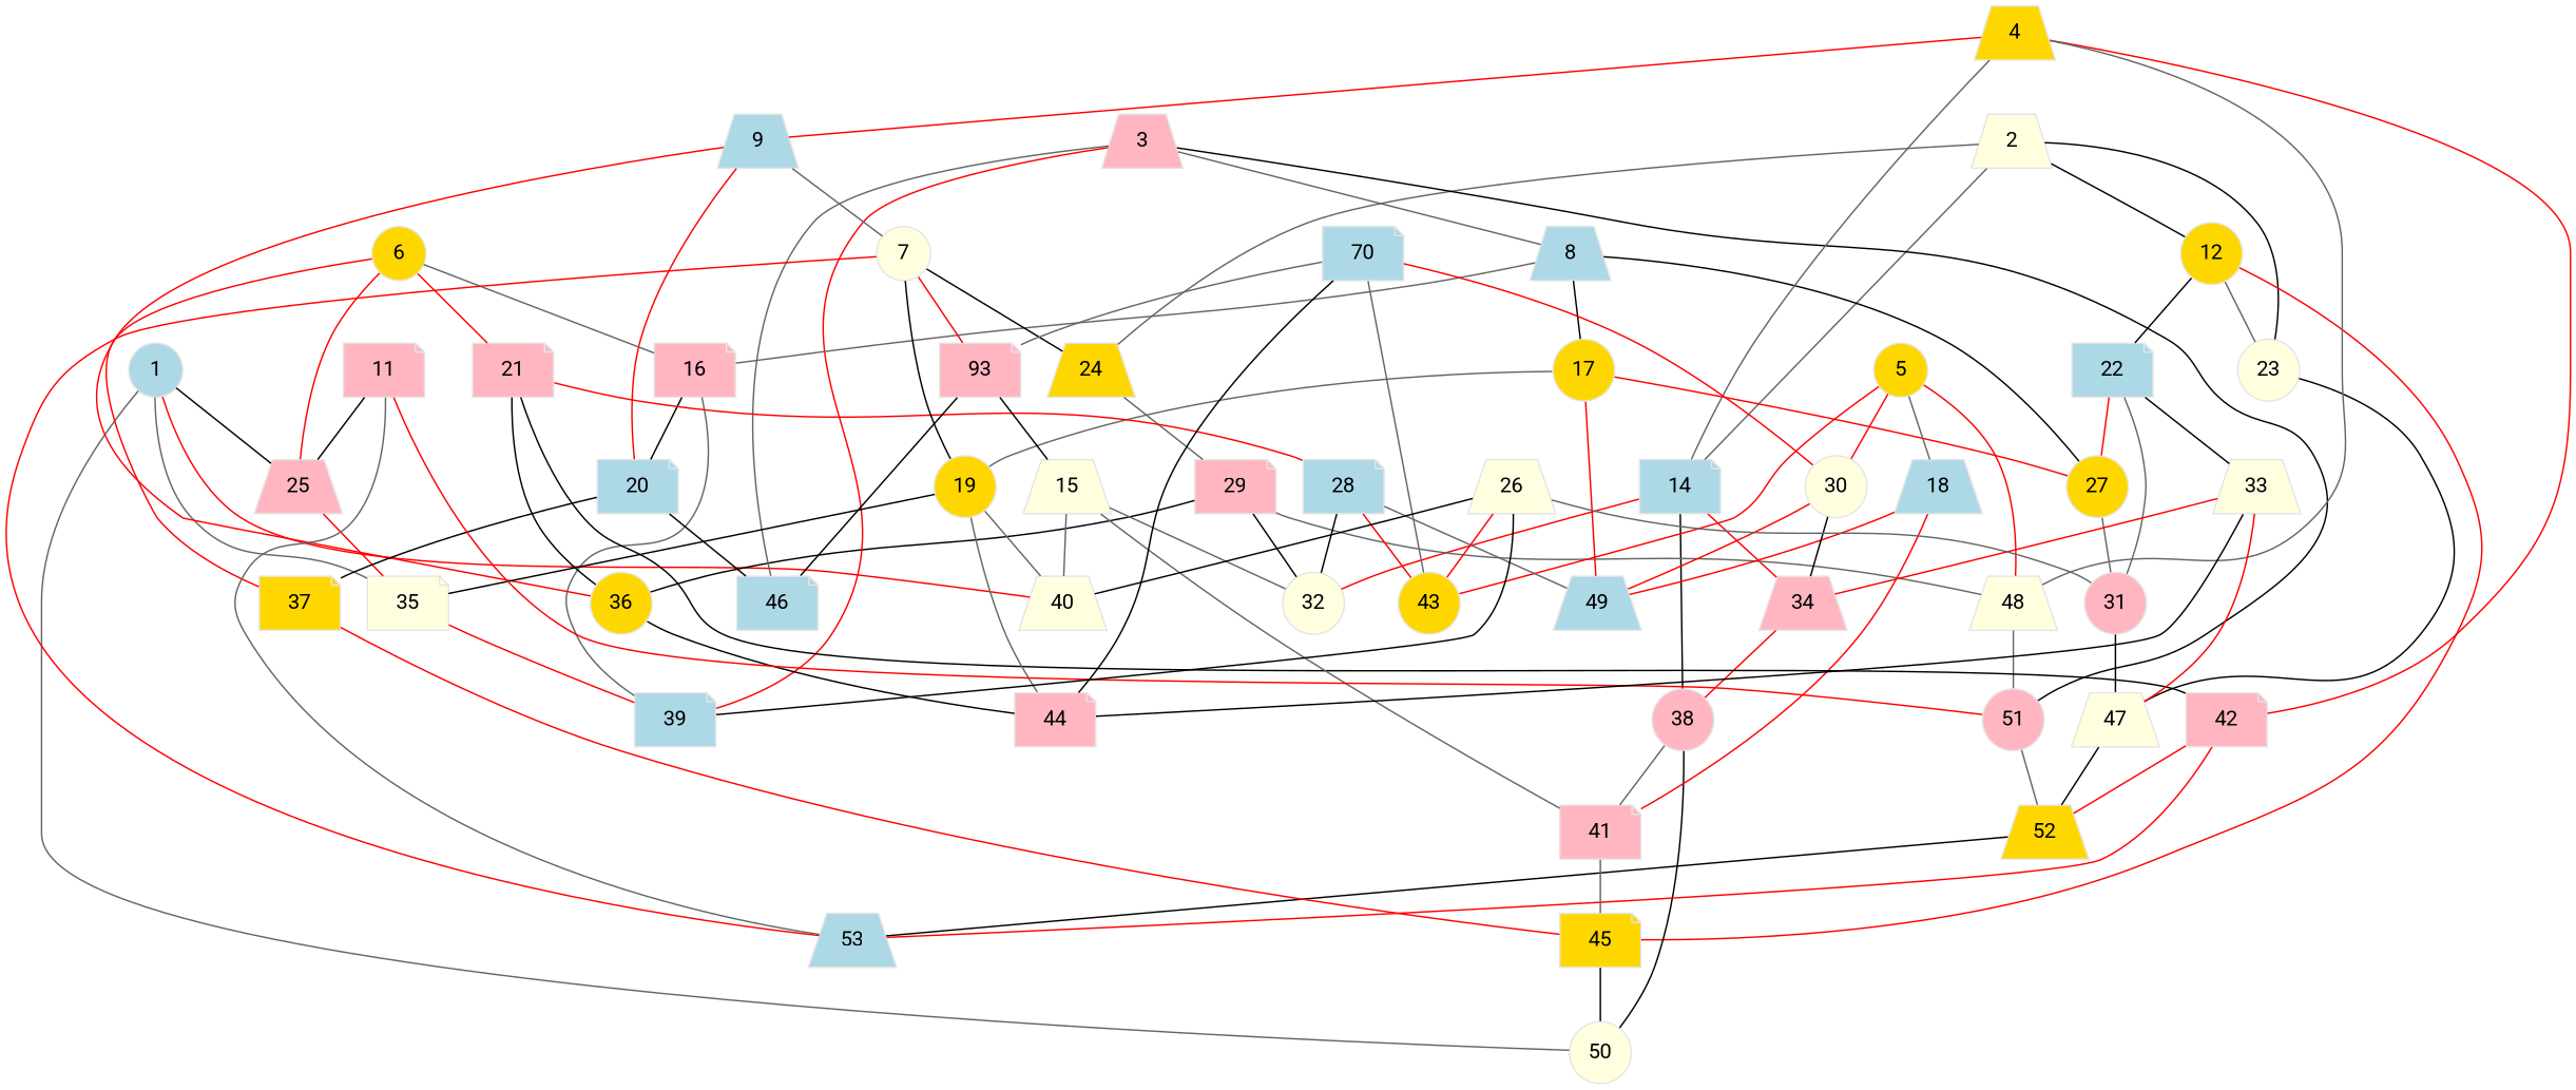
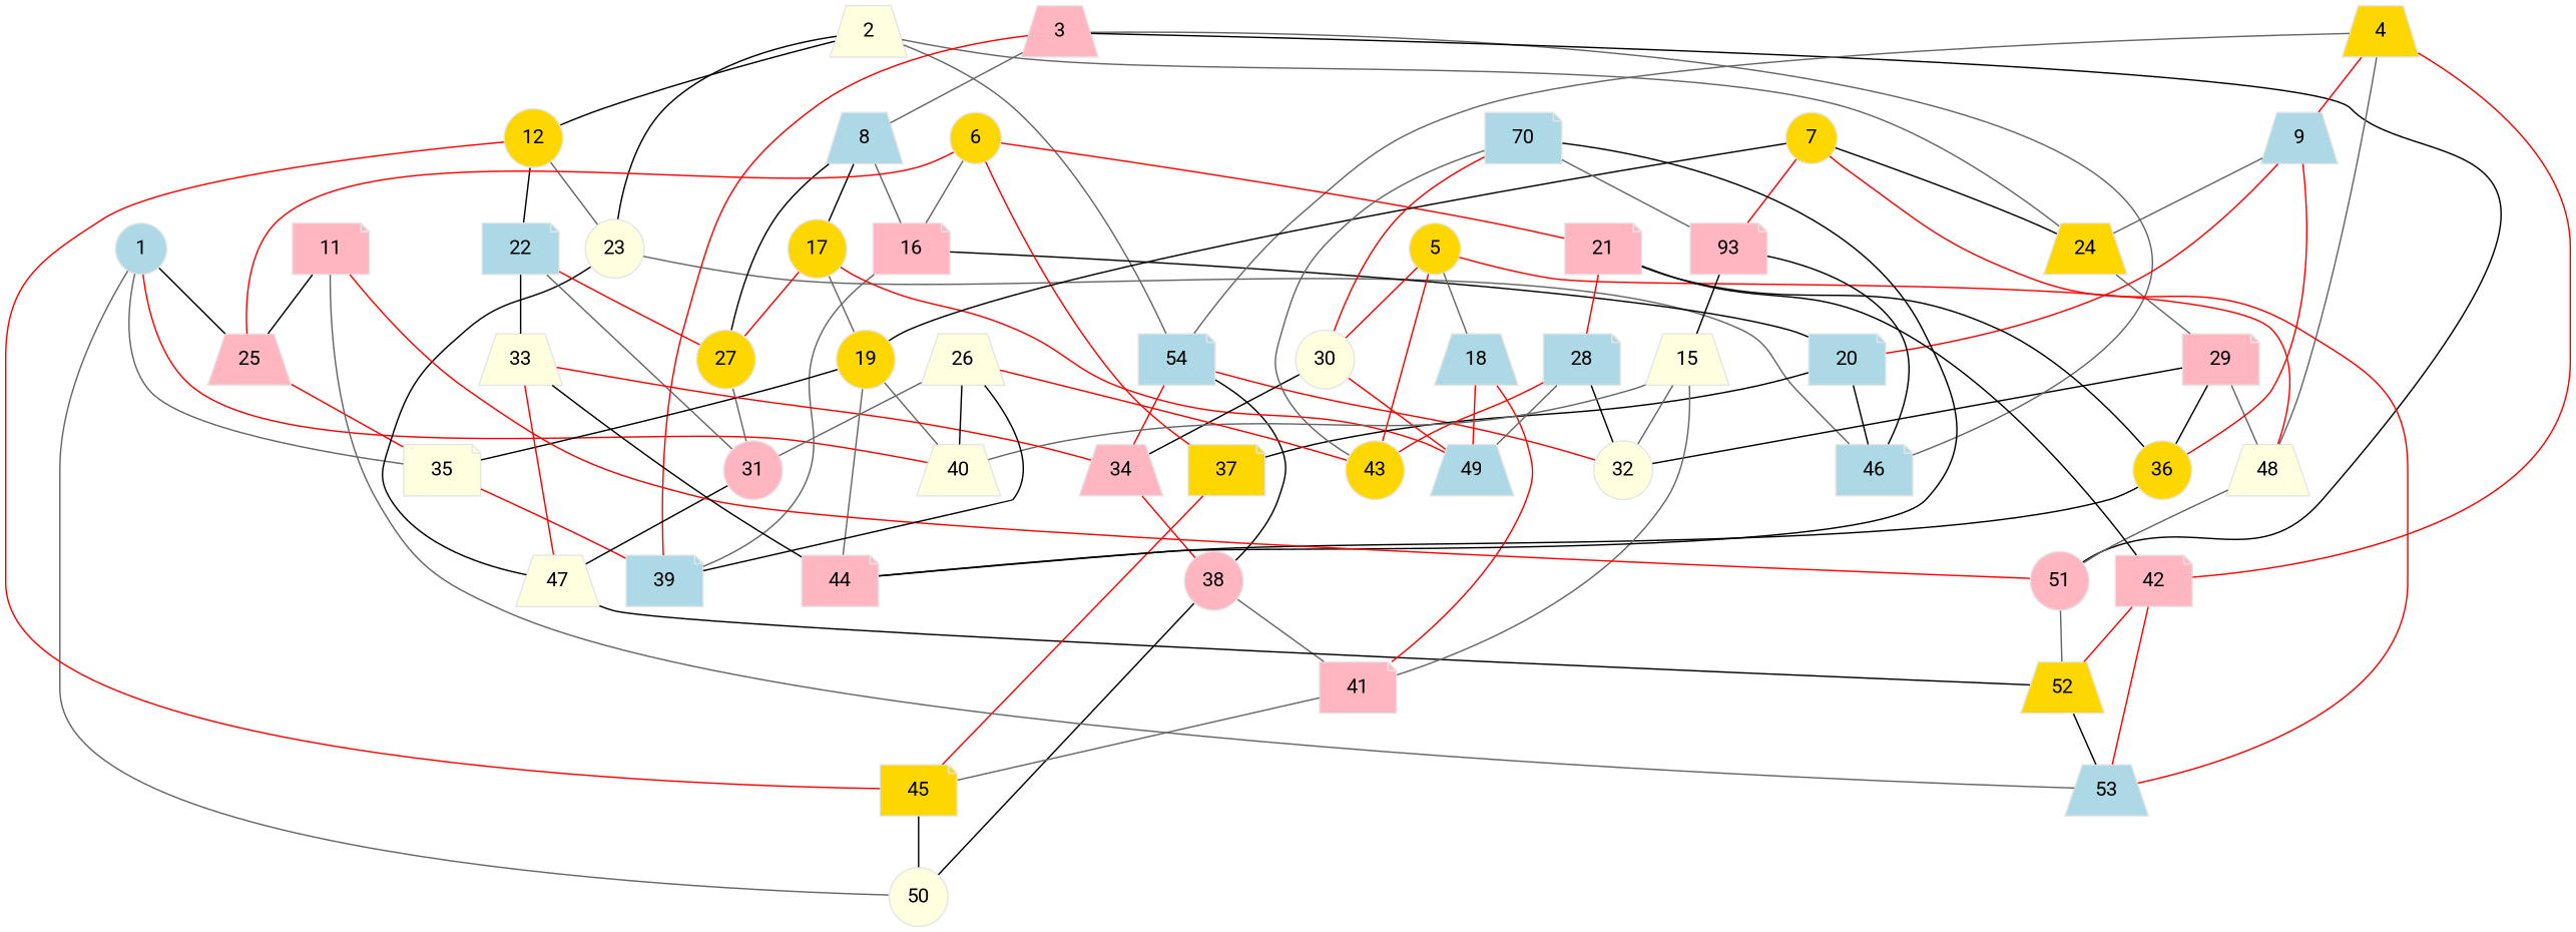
  graph {
    fontname=Roboto
    node [color=gray90 fillcolor=lightpink fontname=Roboto shape=trapezium style=filled]
    edge [color=red fontname=Roboto]
    1 [fillcolor=lightblue shape=circle]
    25
    35 [fillcolor=lightyellow shape=note]
    40 [fillcolor=lightyellow]
    50 [fillcolor=lightyellow shape=circle]
    39 [fillcolor=lightblue shape=note]
    2 [fillcolor=lightyellow]
    12 [fillcolor=gold shape=circle]
-   14 [fillcolor=lightblue shape=note]
+   14 [fillcolor=lightblue shape=note label=54]
    23 [fillcolor=lightyellow shape=circle]
    24 [fillcolor=gold]
    22 [fillcolor=lightblue shape=note]
    45 [fillcolor=gold shape=note]
    32 [fillcolor=lightyellow shape=circle]
    34
    38 [shape=circle]
    46 [fillcolor=lightblue shape=note]
    47 [fillcolor=lightyellow]
    29 [shape=note]
    3
    8 [fillcolor=lightblue]
    51 [shape=circle]
    16 [shape=note]
    17 [fillcolor=gold shape=circle]
    27 [fillcolor=gold shape=circle]
    52 [fillcolor=gold]
    4 [fillcolor=gold]
    9 [fillcolor=lightblue]
    42 [shape=note]
    48 [fillcolor=lightyellow]
    20 [fillcolor=lightblue shape=note]
    36 [fillcolor=gold shape=circle]
    18 [fillcolor=lightblue]
    41 [shape=note]
    49 [fillcolor=lightblue]
    53 [fillcolor=lightblue]
    5 [fillcolor=gold shape=circle]
    30 [fillcolor=lightyellow shape=circle]
    43 [fillcolor=gold shape=circle]
    6 [fillcolor=gold shape=circle]
    21 [shape=note]
    37 [fillcolor=gold shape=note]
    28 [fillcolor=lightblue shape=note]
-   7 [fillcolor=lightyellow shape=circle]
+   7 [fillcolor=gold shape=circle]
    n45 [label=93 shape=note]
    19 [fillcolor=gold shape=circle]
    15 [fillcolor=lightyellow]
    44 [shape=note]
    31 [shape=circle]
    n50 [fillcolor=lightblue label=70 shape=note]
    11 [shape=note]
    33 [fillcolor=lightyellow]
    26 [fillcolor=lightyellow]
    1 -- 25 [color=black]
    1 -- 35 [color=gray40]
    1 -- 40
    1 -- 50 [color=gray40]
    25 -- 35
    35 -- 39
    2 -- 12 [color=black]
    2 -- 14 [color=gray40]
    2 -- 23 [color=black]
    2 -- 24 [color=gray40]
    12 -- 23 [color=gray40]
    12 -- 22 [color=black]
    12 -- 45
    14 -- 32
    14 -- 34
    14 -- 38 [color=black]
+   23 -- 46 [color=gray40]
    23 -- 47 [color=black]
    24 -- 29 [color=gray40]
    22 -- 27
    22 -- 31 [color=gray40]
    22 -- 33 [color=black]
    45 -- 50 [color=black]
    34 -- 38
    38 -- 50 [color=black]
    38 -- 41 [color=gray40]
    47 -- 52 [color=black]
    29 -- 32 [color=black]
    29 -- 48 [color=gray40]
    29 -- 36 [color=black]
    3 -- 39
    3 -- 46 [color=gray40]
    3 -- 8 [color=gray40]
    3 -- 51 [color=black]
    8 -- 16 [color=gray40]
    8 -- 17 [color=black]
    8 -- 27 [color=black]
    51 -- 52 [color=gray40]
    16 -- 39 [color=gray40]
    16 -- 20 [color=black]
    17 -- 27
    17 -- 49
    17 -- 19 [color=gray40]
    27 -- 31 [color=gray40]
    52 -- 53 [color=black]
    4 -- 14 [color=gray40]
    4 -- 9
    4 -- 42
    4 -- 48 [color=gray40]
-   9 -- 7 [color=gray40]
+   9 -- 24 [color=gray40]
    9 -- 20
    9 -- 36
    42 -- 52
    42 -- 53
    48 -- 51 [color=gray40]
    20 -- 46 [color=black]
    20 -- 37 [color=black]
    36 -- 44 [color=black]
    18 -- 41
    18 -- 49
    41 -- 45 [color=gray40]
    5 -- 48
    5 -- 18 [color=gray40]
    5 -- 30
    5 -- 43
    30 -- 34 [color=black]
    30 -- 49
    6 -- 25
    6 -- 16 [color=gray40]
    6 -- 21
    6 -- 37
    21 -- 42 [color=black]
    21 -- 36 [color=black]
    21 -- 28
    37 -- 45
    28 -- 32 [color=black]
    28 -- 49 [color=gray40]
    28 -- 43
    7 -- 24 [color=black]
    7 -- 53
    7 -- n45
    7 -- 19 [color=black]
    n45 -- 46 [color=black]
    n45 -- 15 [color=black]
    19 -- 35 [color=black]
    19 -- 40 [color=gray40]
    19 -- 44 [color=gray40]
    15 -- 40 [color=gray40]
    15 -- 32 [color=gray40]
    15 -- 41 [color=gray40]
    31 -- 47 [color=black]
    n50 -- 30
    n50 -- 43 [color=gray40]
    n50 -- n45 [color=gray40]
    n50 -- 44 [color=black]
    11 -- 25 [color=black]
    11 -- 51
    11 -- 53 [color=gray40]
    33 -- 34
    33 -- 47
    33 -- 44 [color=black]
    26 -- 40 [color=black]
    26 -- 39 [color=black]
    26 -- 43
    26 -- 31 [color=gray40]
  }
